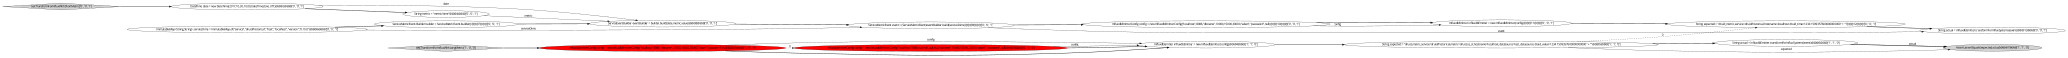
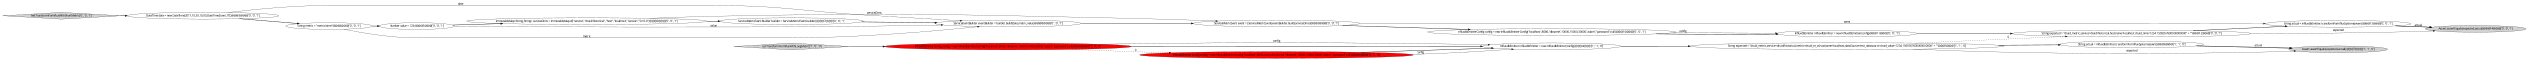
  digraph {
    fontname="Open Sans"
    rankdir=LR
    node [fillcolor=white fontname="Open Sans" shape=ellipse style=filled]
    edge [fontname="Open Sans" style=bold]
    n1 [label="InfluxdbEmitterConfig config = new InfluxdbEmitterConfig(\"localhost\",8086,\"dbname\",10000,15000,30000,\"adam\",\"password\",null)@@@10@@@['0', '0', '1']"]
    n2 [label="InfluxdbEmitter influxdbEmitter = new InfluxdbEmitter(config)@@@11@@@['0', '0', '1']"]
    n3 [label="String expected = \"druid_metric,service=druid/historical,hostname=localhost druid_time=1234 1509357600000000000\" + \"\"@@@12@@@['0', '0', '1']"]
    n4 [label="ServiceEventBuilder eventBuilder = builder.build(date,metric,value)@@@8@@@['0', '0', '1']"]
    n5 [label="ServiceMetricEvent event = (ServiceMetricEvent)eventBuilder.build(serviceDims)@@@9@@@['0', '0', '1']"]
    n6 [label="String actual = influxdbEmitter.transformForInfluxSystems(event)@@@13@@@['0', '0', '1']"]
+   n7 [label="Number value = 1234@@@5@@@['0', '0', '1']"]
    n8 [label="ImmutableMap<String,String> serviceDims = ImmutableMap.of(\"service\",\"druid/historical\",\"host\",\"localhost\",\"version\",\"0.10.0\")@@@6@@@['0', '0', '1']"]
    n9 [label="ServiceMetricEvent.Builder builder = ServiceMetricEvent.builder()@@@7@@@['0', '0', '1']"]
+   n10 [fillcolor=lightgray label="Assert.assertEquals(expected,actual)@@@14@@@['0', '0', '1']"]
    n11 [label="InfluxdbEmitter influxdbEmitter = new InfluxdbEmitter(config)@@@4@@@['1', '1', '0']"]
    n12 [label="String expected = \"druid_metric,service=druid/historical,metric=druid_te_st,hostname=localhost,dataSource=test_datasource druid_value=1234 1509357600000000000\" + \"\"@@@5@@@['1', '1', '0']"]
    n13 [fillcolor=lightgray label="Assert.assertEquals(expected,actual)@@@7@@@['1', '1', '0']"]
    n14 [label="String actual = influxdbEmitter.transformForInfluxSystems(event)@@@6@@@['1', '1', '0']"]
    n15 [label="String metric = \"metric/time\"@@@4@@@['0', '0', '1']"]
    n16 [fillcolor=red label="InfluxdbEmitterConfig config = new InfluxdbEmitterConfig(\"localhost\",8086,\"dbname\",10000,15000,30000,\"adam\",\"password\",null)@@@3@@@['1', '0', '0']"]
    n17 [fillcolor=red label="InfluxdbEmitterConfig config = new InfluxdbEmitterConfig(\"localhost\",8086,null,null,null,null,\"dbname\",10000,15000,30000,\"adam\",\"password\",null)@@@3@@@['0', '1', '0']"]
    n18 [fillcolor=lightgray label="testTransformForInfluxWithShortMetric['0', '0', '1']" shape=diamond]
    n19 [label="DateTime date = new DateTime(2017,10,30,10,00,DateTimeZone.UTC)@@@3@@@['0', '0', '1']"]
    n20 [fillcolor=lightgray label="testTransformForInfluxWithLongMetric['1', '0', '0']" shape=diamond]
    n1 -> n2
    n1 -> n2 [label=config style=solid]
    n2 -> n3
    n3 -> n6
+   n3 -> n10 [label=expected style=solid]
    n4 -> n5
    n5 -> n1
    n5 -> n6 [label=event style=solid]
+   n6 -> n10 [label=actual style=solid]
+   n6 -> n10
+   n7 -> n4 [label=value style=solid]
+   n7 -> n8
    n8 -> n5 [label=serviceDims style=solid]
    n8 -> n9
    n9 -> n4
    n11 -> n12
    n12 -> n3 [label=0 style=dashed]
    n12 -> n13 [label=expected style=solid]
    n12 -> n14
    n14 -> n13
    n14 -> n13 [label=actual style=solid]
    n15 -> n4 [label=metric style=solid]
+   n15 -> n7
    n16 -> n11
    n16 -> n11 [label=config style=solid]
    n16 -> n17 [label=0 style=dashed]
    n17 -> n11
    n17 -> n11 [label=config style=solid]
    n18 -> n19
    n19 -> n4 [label=date style=solid]
    n19 -> n15
    n20 -> n16
  }
